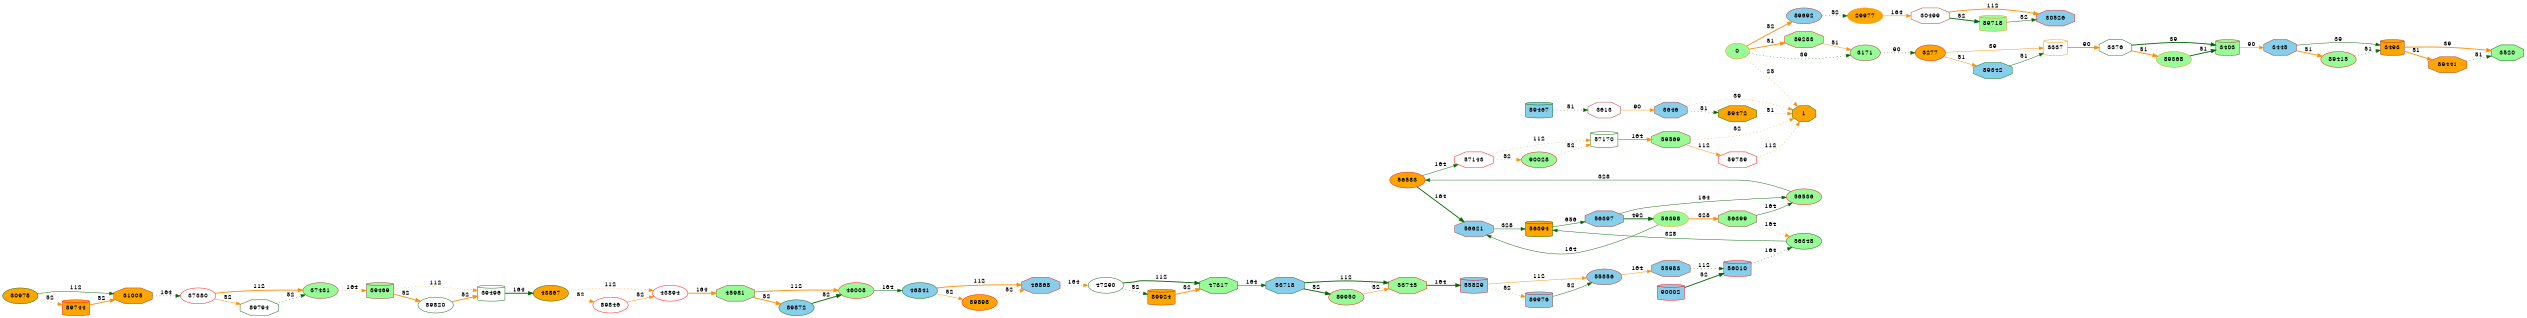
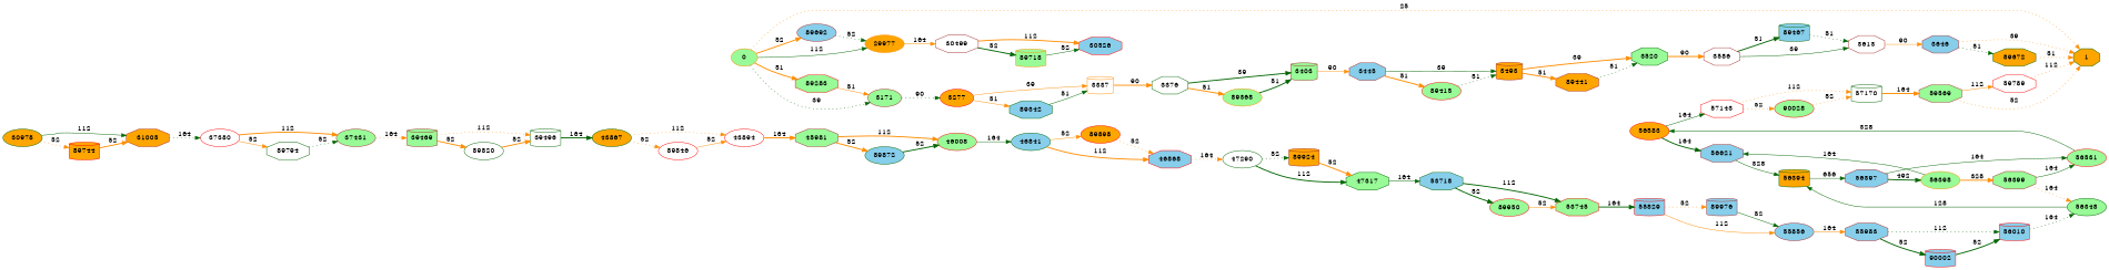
  digraph {
    rankdir=LR
    node [color=brown fillcolor=palegreen shape=octagon style=filled]
    edge [color=darkorange style=bold]
    3171 [shape=ellipse]
    3277 [color=red fillcolor=orange shape=ellipse]
    3337 [color=darkorange fillcolor=white shape=cylinder]
    89342 [color=darkgreen fillcolor=skyblue]
    3376 [color=darkgreen fillcolor=white]
    3403 [shape=cylinder]
    89368 [color=darkorange shape=ellipse]
    3445 [fillcolor=skyblue]
    3493 [fillcolor=orange shape=cylinder]
    89415 [color=red shape=ellipse]
    3520 [color=darkgreen]
    89441 [fillcolor=orange]
+   3586 [fillcolor=white]
    3613 [fillcolor=white]
    89467 [color=darkgreen fillcolor=skyblue shape=cylinder]
    3646 [fillcolor=skyblue]
    1 [color=darkgreen fillcolor=orange]
-   89472 [color=darkgreen fillcolor=orange]
+   89472 [color=darkgreen fillcolor=orange label=89672]
    29977 [color=darkorange fillcolor=orange shape=ellipse]
    30499 [fillcolor=white]
    30526 [color=red fillcolor=skyblue]
    89718 [color=darkorange shape=cylinder]
    30978 [color=darkgreen fillcolor=orange shape=ellipse]
    31005 [fillcolor=orange]
    89744 [color=red fillcolor=orange shape=cylinder]
    37380 [color=red fillcolor=white shape=ellipse]
    37431 [shape=ellipse]
    89794 [color=darkgreen fillcolor=white]
    39469 [shape=cylinder]
    39496 [color=darkgreen fillcolor=white shape=cylinder]
    89820 [color=darkgreen fillcolor=white shape=ellipse]
    43867 [color=darkgreen fillcolor=orange shape=ellipse]
    43894 [color=red fillcolor=white shape=ellipse]
    89846 [color=red fillcolor=white shape=ellipse]
    45981
    46008 [color=red shape=ellipse]
    89872 [color=darkgreen fillcolor=skyblue shape=ellipse]
    46841 [color=darkgreen fillcolor=skyblue shape=ellipse]
    46868 [color=red fillcolor=skyblue]
    89898 [color=red fillcolor=orange shape=ellipse]
    47290 [color=darkgreen fillcolor=white shape=ellipse]
    47317 [color=darkgreen]
    89924 [fillcolor=orange shape=cylinder]
    53718 [color=darkgreen fillcolor=skyblue]
    53745 [color=red]
    89950 [color=red shape=ellipse]
    55829 [color=red fillcolor=skyblue shape=cylinder]
    55856 [fillcolor=skyblue shape=ellipse]
    89976 [fillcolor=skyblue shape=cylinder]
    55983 [fillcolor=skyblue]
    56010 [color=red fillcolor=skyblue shape=cylinder]
    90002 [color=red fillcolor=skyblue shape=cylinder]
    56348 [color=darkgreen shape=ellipse]
    56394 [color=darkgreen fillcolor=orange shape=cylinder]
    56397 [fillcolor=skyblue]
    56398 [color=darkorange shape=ellipse]
-   56531 [color=red shape=ellipse label=56536]
+   56531 [color=red shape=ellipse]
    56399
    56621 [fillcolor=skyblue]
    56583 [color=red fillcolor=orange shape=ellipse]
    57143 [color=red fillcolor=white]
    57170 [color=darkgreen fillcolor=white shape=cylinder]
    90028 [color=red shape=ellipse]
    59569
    59789 [color=red fillcolor=white]
    89283 [color=red]
    89692 [fillcolor=skyblue shape=ellipse]
    0 [color=darkorange shape=ellipse]
    3171 -> 3277 [color=darkgreen label=90 style=dotted]
    3277 -> 3337 [label=39 style=solid]
    3277 -> 89342 [label=51 style=solid]
    3337 -> 3376 [label=90]
    89342 -> 3337 [color=darkgreen label=51 style=solid]
    3376 -> 3403 [color=darkgreen label=39]
    3376 -> 89368 [label=51]
    3403 -> 3445 [label=90 style=solid]
    89368 -> 3403 [color=darkgreen label=51]
    3445 -> 3493 [color=darkgreen label=39 style=solid]
    3445 -> 89415 [label=51]
    3493 -> 3520 [label=39]
    3493 -> 89441 [label=51]
    89415 -> 3493 [color=darkgreen label=51 style=dotted]
+   3520 -> 3586 [label=90]
    89441 -> 3520 [color=darkgreen label=51 style=dotted]
+   3586 -> 3613 [color=darkgreen label=39 style=solid]
+   3586 -> 89467 [color=darkgreen label=51]
    3613 -> 3646 [label=90 style=solid]
    89467 -> 3613 [color=darkgreen label=51 style=dotted]
    3646 -> 1 [label=39 style=dotted]
    3646 -> 89472 [color=darkgreen label=51 style=dotted]
    89472 -> 1 [label=51 style=dotted]
    29977 -> 30499 [label=164 style=solid]
    30499 -> 30526 [label=112]
    30499 -> 89718 [color=darkgreen label=52]
    89718 -> 30526 [color=darkgreen label=52 style=solid]
    30978 -> 31005 [color=darkgreen label=112 style=solid]
    30978 -> 89744 [label=52 style=dotted]
    31005 -> 37380 [color=darkgreen label=164 style=dotted]
    89744 -> 31005 [label=52]
    37380 -> 37431 [label=112]
    37380 -> 89794 [label=52 style=solid]
    37431 -> 39469 [label=164 style=dotted]
    89794 -> 37431 [color=darkgreen label=52 style=dotted]
    39469 -> 39496 [label=112 style=dotted]
    39469 -> 89820 [label=52]
    39496 -> 43867 [color=darkgreen label=164]
    89820 -> 39496 [label=52]
    43867 -> 43894 [label=112 style=dotted]
    43867 -> 89846 [label=52 style=dotted]
    43894 -> 45981 [label=164]
    89846 -> 43894 [label=52 style=solid]
    45981 -> 46008 [label=112]
    45981 -> 89872 [label=52]
    46008 -> 46841 [color=darkgreen label=164 style=solid]
    89872 -> 46008 [color=darkgreen label=52]
    46841 -> 46868 [label=112]
    46841 -> 89898 [label=52 style=solid]
    46868 -> 47290 [label=164 style=dotted]
    89898 -> 46868 [label=52 style=dotted]
    47290 -> 47317 [color=darkgreen label=112]
    47290 -> 89924 [color=darkgreen label=52 style=dotted]
    47317 -> 53718 [color=darkgreen label=164 style=solid]
    89924 -> 47317 [label=52]
    53718 -> 53745 [color=darkgreen label=112]
    53718 -> 89950 [color=darkgreen label=52]
    53745 -> 55829 [color=darkgreen label=164]
    89950 -> 53745 [label=52 style=solid]
    55829 -> 55856 [label=112 style=solid]
    55829 -> 89976 [label=52 style=dotted]
    55856 -> 55983 [label=164 style=solid]
    89976 -> 55856 [color=darkgreen label=52 style=solid]
    55983 -> 56010 [color=darkgreen label=112 style=dotted]
+   55983 -> 90002 [color=darkgreen label=52]
    56010 -> 56348 [color=darkgreen label=164 style=dotted]
    90002 -> 56010 [color=darkgreen label=52]
-   56348 -> 56394 [color=darkgreen label=328 style=solid]
+   56348 -> 56394 [color=darkgreen label=128 style=solid]
    56394 -> 56397 [color=darkgreen label=656 style=solid]
    56397 -> 56398 [color=darkgreen label=492]
    56397 -> 56531 [color=darkgreen label=164 style=solid]
    56398 -> 56399 [label=328]
    56398 -> 56621 [color=darkgreen label=164 style=solid]
    56531 -> 56583 [color=darkgreen label=328 style=solid]
    56399 -> 56348 [label=164 style=dotted]
    56399 -> 56531 [color=darkgreen label=164 style=solid]
    56621 -> 56394 [color=darkgreen label=328 style=solid]
    56583 -> 56621 [color=darkgreen label=164]
    56583 -> 57143 [color=darkgreen label=164 style=solid]
    57143 -> 57170 [label=112 style=dotted]
    57143 -> 90028 [label=52 style=dotted]
    57170 -> 59569 [label=164]
    90028 -> 57170 [label=52 style=dotted]
    59569 -> 1 [label=52 style=dotted]
    59569 -> 59789 [label=112 style=solid]
    59789 -> 1 [label=112 style=dotted]
    89283 -> 3171 [label=51 style=solid]
    89692 -> 29977 [color=darkgreen label=52 style=dotted]
    0 -> 3171 [color=darkgreen label=39 style=dotted]
    0 -> 1 [label=25 style=dotted]
+   0 -> 29977 [color=darkgreen label=112 style=solid]
    0 -> 89283 [label=51]
    0 -> 89692 [label=52]
  }
